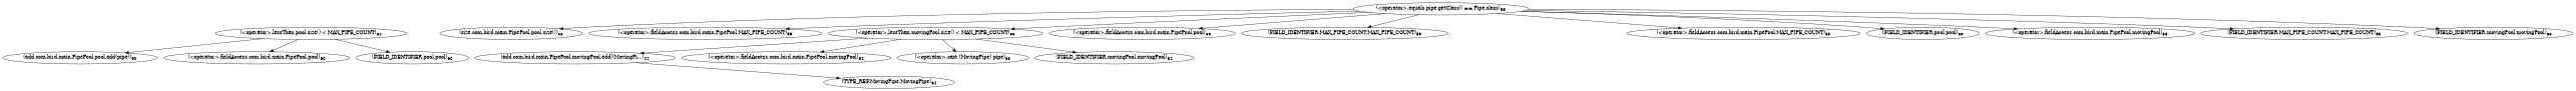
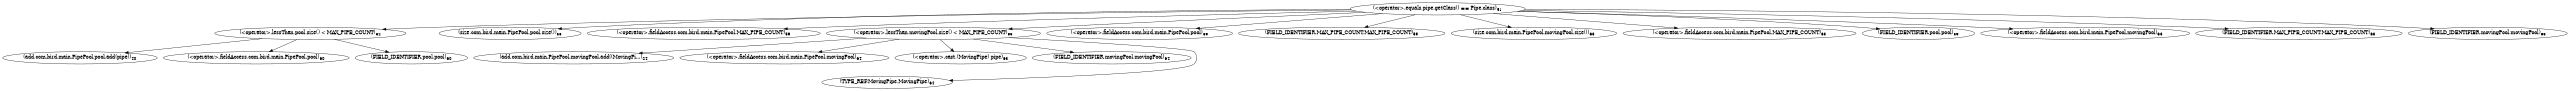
  digraph {
-   n1 [label=<(&lt;operator&gt;.equals,pipe.getClass() == Pipe.class)<SUB>58</SUB>>]
+   n1 [label=<(&lt;operator&gt;.equals,pipe.getClass() == Pipe.class)<SUB>51</SUB>>]
    n2 [label=<(&lt;operator&gt;.lessThan,pool.size() &lt; MAX_PIPE_COUNT)<SUB>52</SUB>>]
    n3 [label=<(size,com.bird.main.PipePool.pool.size())<SUB>58</SUB>>]
    n4 [label=<(&lt;operator&gt;.fieldAccess,com.bird.main.PipePool.MAX_PIPE_COUNT)<SUB>59</SUB>>]
    n5 [label=<(&lt;operator&gt;.lessThan,movingPool.size() &lt; MAX_PIPE_COUNT)<SUB>63</SUB>>]
    n6 [label=<(&lt;operator&gt;.fieldAccess,com.bird.main.PipePool.pool)<SUB>59</SUB>>]
    n7 [label=<(FIELD_IDENTIFIER,MAX_PIPE_COUNT,MAX_PIPE_COUNT)<SUB>59</SUB>>]
+   n8 [label=<(size,com.bird.main.PipePool.movingPool.size())<SUB>63</SUB>>]
    n9 [label=<(&lt;operator&gt;.fieldAccess,com.bird.main.PipePool.MAX_PIPE_COUNT)<SUB>63</SUB>>]
    n10 [label=<(FIELD_IDENTIFIER,pool,pool)<SUB>59</SUB>>]
    n11 [label=<(&lt;operator&gt;.fieldAccess,com.bird.main.PipePool.movingPool)<SUB>63</SUB>>]
    n12 [label=<(FIELD_IDENTIFIER,MAX_PIPE_COUNT,MAX_PIPE_COUNT)<SUB>63</SUB>>]
    n13 [label=<(FIELD_IDENTIFIER,movingPool,movingPool)<SUB>63</SUB>>]
-   n14 [label=<(add,com.bird.main.PipePool.pool.add(pipe))<SUB>60</SUB>>]
+   n14 [label=<(add,com.bird.main.PipePool.pool.add(pipe))<SUB>40</SUB>>]
    n15 [label=<(&lt;operator&gt;.fieldAccess,com.bird.main.PipePool.pool)<SUB>60</SUB>>]
    n16 [label=<(FIELD_IDENTIFIER,pool,pool)<SUB>60</SUB>>]
    n17 [label=<(add,com.bird.main.PipePool.movingPool.add((MovingPi...)<SUB>24</SUB>>]
    n18 [label=<(&lt;operator&gt;.fieldAccess,com.bird.main.PipePool.movingPool)<SUB>64</SUB>>]
    n19 [label=<(&lt;operator&gt;.cast,(MovingPipe) pipe)<SUB>63</SUB>>]
    n20 [label=<(FIELD_IDENTIFIER,movingPool,movingPool)<SUB>64</SUB>>]
    n21 [label=<(TYPE_REF,MovingPipe,MovingPipe)<SUB>64</SUB>>]
+   n1 -> n2
    n1 -> n3
    n1 -> n4
    n1 -> n5
    n1 -> n6
    n1 -> n7
+   n1 -> n8
    n1 -> n9
    n1 -> n10
    n1 -> n11
    n1 -> n12
    n1 -> n13
    n2 -> n14
    n2 -> n15
    n2 -> n16
    n5 -> n17
    n5 -> n18
    n5 -> n19
    n5 -> n20
-   n17 -> n21
+   n5 -> n21
  }
